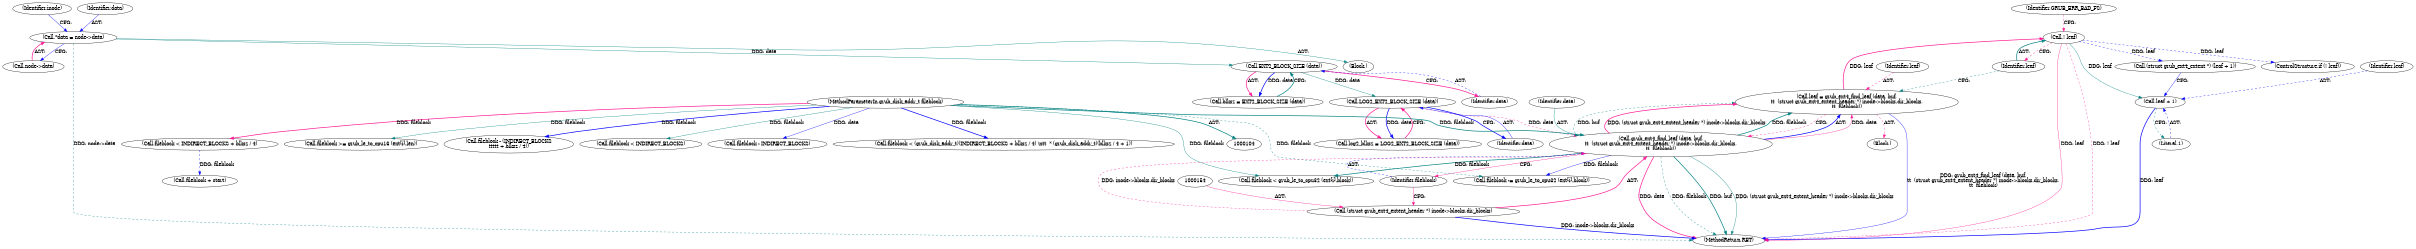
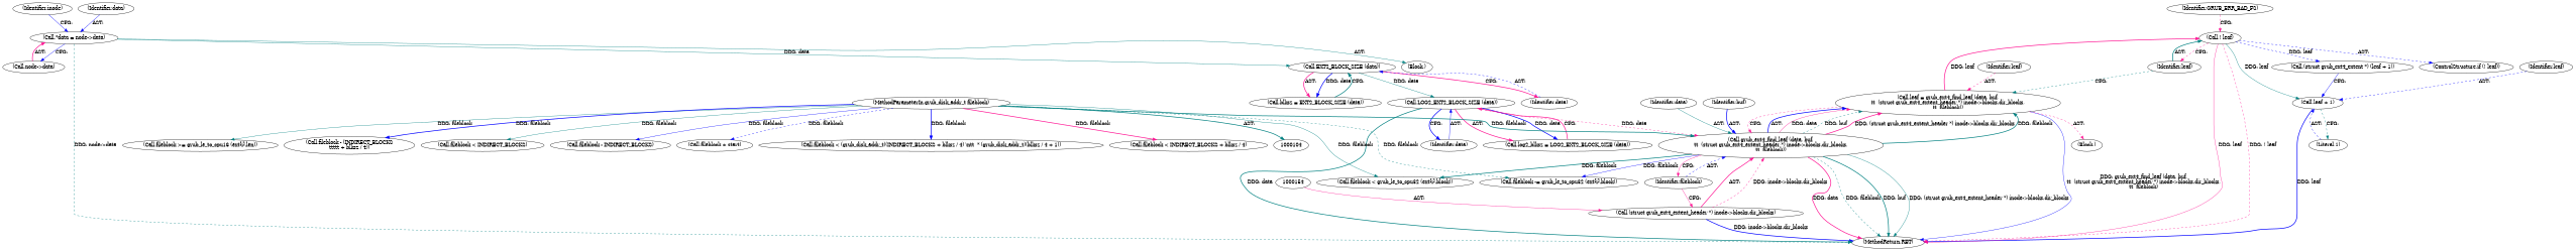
  digraph {
    edge [color=blue style=bold]
    n1 [label="(Call,leaf + 1)"]
    n2 [label="(Literal,1)"]
    n3 [label="(MethodReturn,RET)"]
    n4 [label="(Call,(struct grub_ext4_extent *) (leaf + 1))"]
    n5 [label="(Call,! leaf)"]
    n6 [label="(ControlStructure,if (! leaf))"]
    n7 [label="(Identifier,leaf)"]
    n8 [label="(Call,leaf = grub_ext4_find_leaf (data, buf,\n\t\t  (struct grub_ext4_extent_header *) inode->blocks.dir_blocks,\n\t\t  fileblock))"]
    n9 [label="(Call,grub_ext4_find_leaf (data, buf,\n\t\t  (struct grub_ext4_extent_header *) inode->blocks.dir_blocks,\n\t\t  fileblock))"]
    n10 [label="(Block,)"]
    n11 [label="(Identifier,fileblock)"]
    n12 [label="(Call,fileblock < grub_le_to_cpu32 (ext[i].block))"]
    n13 [label="(Call,fileblock -= grub_le_to_cpu32 (ext[i].block))"]
    n14 [label="(Call,(struct grub_ext4_extent_header *) inode->blocks.dir_blocks)"]
    n15 [label="(Call,LOG2_EXT2_BLOCK_SIZE (data))"]
    n16 [label="(Call,log2_blksz = LOG2_EXT2_BLOCK_SIZE (data))"]
    n17 [label="(Identifier,data)"]
    n18 [label="(Call,EXT2_BLOCK_SIZE (data))"]
    n19 [label="(Identifier,data)"]
    n20 [label="(Call,blksz = EXT2_BLOCK_SIZE (data))"]
    n21 [label="(Call,*data = node->data)"]
    n22 [label="(Block,)"]
    n23 [label="(Call,node->data)"]
    n24 [label="(MethodParameterIn,grub_disk_addr_t fileblock)"]
    n25 [label="(Call,fileblock >= grub_le_to_cpu16 (ext[i].len))"]
    n26 [label="(Call,fileblock - (INDIRECT_BLOCKS\n\t\t\t\t\t + blksz / 4))"]
    n27 [label="(Call,fileblock < INDIRECT_BLOCKS)"]
    n28 [label="(Call,fileblock - INDIRECT_BLOCKS)"]
    n29 [label="(Call,fileblock + start)"]
    n30 [label="(Call,fileblock < (grub_disk_addr_t)(INDIRECT_BLOCKS + blksz / 4) \\n\t\t  * (grub_disk_addr_t)(blksz / 4 + 1))"]
    n31 [label="(Call,fileblock < INDIRECT_BLOCKS + blksz / 4)"]
    1000104
    n33 [label="(Identifier,data)"]
    n34 [label="(Identifier,data)"]
    n35 [label="(Identifier,inode)"]
    n36 [label="(Identifier,leaf)"]
    n37 [label="(Identifier,leaf)"]
    n38 [label="(Identifier,GRUB_ERR_BAD_FS)"]
+   n39 [label="(Identifier,buf)"]
    1000154
    n1 -> n2 [color=teal label="CFG: " style=dashed]
    n1 -> n3 [label="DDG: leaf"]
    n2 -> n1 [label="AST: " style=dashed]
    n4 -> n1 [label="CFG: " style=solid]
    n5 -> n1 [color=teal label="DDG: leaf" style=solid]
    n5 -> n3 [color=deeppink label="DDG: leaf" style=solid]
    n5 -> n3 [color=deeppink label="DDG: ! leaf" style=dashed]
    n5 -> n4 [label="DDG: leaf" style=dashed]
-   n5 -> n6 [label="DDG: leaf" style=dashed]
+   n5 -> n6 [label="AST: " style=dashed]
    n5 -> n7 [color=deeppink label="CFG: " style=dashed]
    n7 -> n5 [color=teal label="AST: "]
    n7 -> n8 [color=teal label="CFG: " style=dashed]
    n8 -> n3 [label="DDG: grub_ext4_find_leaf (data, buf,\n\t\t  (struct grub_ext4_extent_header *) inode->blocks.dir_blocks,\n\t\t  fileblock)" style=solid]
    n8 -> n5 [color=deeppink label="DDG: leaf"]
    n8 -> n9 [color=deeppink label="CFG: " style=dashed]
    n8 -> n10 [color=deeppink label="AST: " style=dashed]
    n9 -> n3 [color=deeppink label="DDG: data"]
    n9 -> n3 [color=teal label="DDG: fileblock" style=dashed]
    n9 -> n3 [color=teal label="DDG: buf"]
    n9 -> n3 [color=teal label="DDG: (struct grub_ext4_extent_header *) inode->blocks.dir_blocks" style=solid]
    n9 -> n8 [label="AST: "]
    n9 -> n8 [color=deeppink label="DDG: data" style=solid]
    n9 -> n8 [color=teal label="DDG: buf" style=dashed]
    n9 -> n8 [color=deeppink label="DDG: (struct grub_ext4_extent_header *) inode->blocks.dir_blocks"]
    n9 -> n8 [color=teal label="DDG: fileblock"]
    n9 -> n11 [color=deeppink label="CFG: " style=solid]
    n9 -> n12 [color=teal label="DDG: fileblock"]
    n9 -> n13 [label="DDG: fileblock" style=solid]
    n11 -> n9 [label="AST: " style=dashed]
    n11 -> n14 [color=deeppink label="CFG: " style=solid]
    n14 -> n3 [label="DDG: inode->blocks.dir_blocks"]
    n14 -> n9 [color=deeppink label="AST: "]
    n14 -> n9 [color=deeppink label="DDG: inode->blocks.dir_blocks" style=dashed]
+   n15 -> n3 [color=teal label="DDG: data"]
    n15 -> n9 [color=deeppink label="DDG: data" style=dashed]
    n15 -> n16 [color=deeppink label="AST: "]
    n15 -> n16 [label="DDG: data"]
    n15 -> n17 [label="CFG: "]
    n16 -> n15 [color=deeppink label="CFG: "]
    n17 -> n15 [label="AST: " style=solid]
    n18 -> n15 [color=teal label="DDG: data" style=solid]
    n18 -> n19 [color=deeppink label="CFG: "]
    n18 -> n20 [color=deeppink label="AST: "]
    n18 -> n20 [label="DDG: data"]
    n19 -> n18 [label="AST: " style=dashed]
    n20 -> n18 [color=teal label="CFG: "]
    n21 -> n3 [color=teal label="DDG: node->data" style=dashed]
    n21 -> n18 [color=teal label="DDG: data" style=solid]
    n21 -> n22 [color=teal label="AST: " style=solid]
    n21 -> n23 [label="CFG: " style=solid]
    n23 -> n21 [color=deeppink label="AST: "]
    n24 -> n9 [color=teal label="DDG: fileblock"]
    n24 -> n12 [color=teal label="DDG: fileblock" style=solid]
    n24 -> n13 [color=teal label="DDG: fileblock" style=dashed]
    n24 -> n25 [color=teal label="DDG: fileblock" style=solid]
    n24 -> n26 [label="DDG: fileblock"]
    n24 -> n27 [color=teal label="DDG: fileblock" style=solid]
-   n24 -> n28 [label="DDG: data" style=solid]
-   n31 -> n29 [label="DDG: fileblock" style=dashed]
+   n24 -> n28 [label="DDG: fileblock" style=solid]
+   n24 -> n29 [label="DDG: fileblock" style=dashed]
    n24 -> n30 [label="DDG: fileblock"]
    n24 -> n31 [color=deeppink label="DDG: fileblock"]
    n24 -> 1000104 [color=teal label="AST: "]
    n33 -> n21 [label="AST: " style=solid]
    n34 -> n9 [color=teal label="AST: " style=solid]
    n35 -> n21 [label="CFG: " style=solid]
    n36 -> n1 [label="AST: " style=dashed]
    n37 -> n8 [color=deeppink label="AST: " style=dashed]
    n38 -> n5 [color=deeppink label="CFG: " style=dashed]
+   n39 -> n9 [label="AST: "]
    1000154 -> n14 [color=deeppink label="AST: " style=solid]
  }
